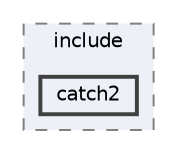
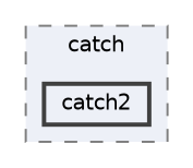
  digraph {
    compound=true
    n1 [color=grey25 fillcolor="#edf0f7" fontname=Helvetica fontsize=10 height=0.2 label=catch2 shape=box style="filled,bold" width=0.4]
    subgraph cluster_1 {
      bgcolor="#edf0f7"
      fontname=Helvetica
      fontsize=10
-     label=include
+     label=catch
      pencolor=grey50
      style="filled,dashed"
      n1
    }
  }
